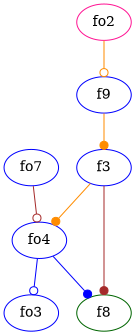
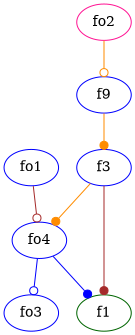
  strict digraph {
    node [color=blue]
    edge [arrowhead=dot color=darkorange weight=2]
-   f1 [color=darkgreen label=f8]
+   f1 [color=darkgreen]
    fo2 [color=deeppink]
    n3 [label=f9]
    f3
    fo4
    fo3
-   fo1 [label=fo7]
+   fo1
    fo2 -> n3 [arrowhead=odot]
    n3 -> f3
    f3 -> f1 [color=brown]
    f3 -> fo4
    fo4 -> f1 [color=blue]
    fo4 -> fo3 [arrowhead=odot color=blue]
    fo1 -> fo4 [arrowhead=odot color=brown]
  }
